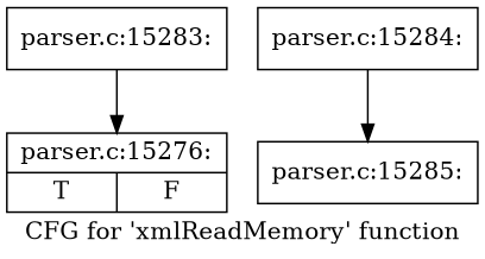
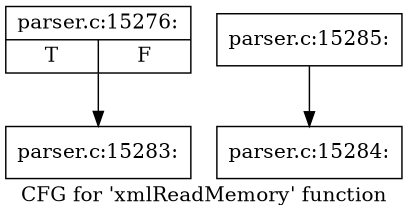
  digraph {
    label="CFG for 'xmlReadMemory' function"
    node [shape=record]
    n1 [label="{parser.c:15276:|{<s0>T|<s1>F}}"]
    n2 [label="{parser.c:15283:}"]
    n3 [label="{parser.c:15284:}"]
    n4 [label="{parser.c:15285:}"]
-   n2 -> n1
-   n3 -> n4
+   n1 -> n2
+   n4 -> n3
  }
